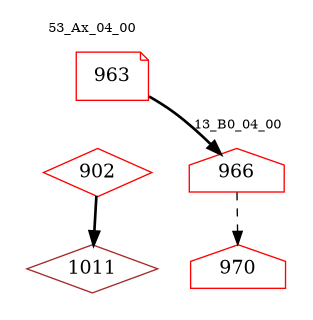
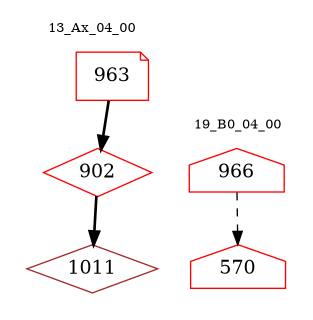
  digraph {
    node [color=red shape=diamond]
    edge [color=black style=bold]
    n1 [label=963 shape=note]
    n2 [label=902]
    n3 [color=brown label=1011]
    n4 [label=966 shape=house]
-   n5 [label=970 shape=house]
+   n5 [label=570 shape=house]
    subgraph cluster_1 {
      color=white
      fontsize=10
-     label="53_Ax_04_00"
+     label="13_Ax_04_00"
      n1
      n2
      n3
    }
    subgraph cluster_2 {
      color=white
      fontsize=10
-     label="13_B0_04_00"
+     label="19_B0_04_00"
      n4
      n5
    }
-   n1 -> n4
+   n1 -> n2
    n2 -> n3
    n4 -> n5 [style=dashed]
  }
